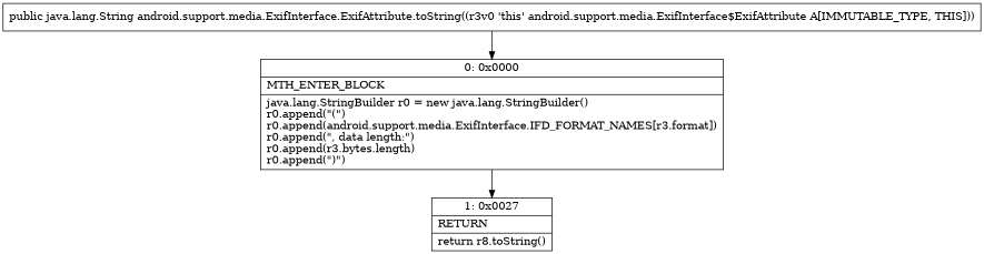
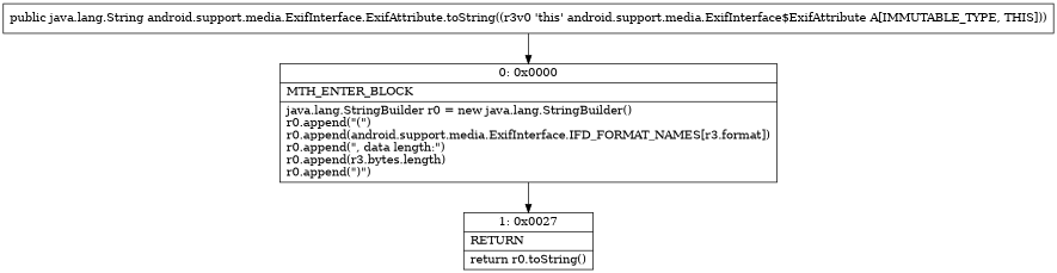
  digraph {
    node [shape=record]
    n1 [label="{0\:\ 0x0000|MTH_ENTER_BLOCK\l|java.lang.StringBuilder r0 = new java.lang.StringBuilder()\lr0.append(\"(\")\lr0.append(android.support.media.ExifInterface.IFD_FORMAT_NAMES[r3.format])\lr0.append(\", data length:\")\lr0.append(r3.bytes.length)\lr0.append(\")\")\l}"]
-   n2 [label="{1\:\ 0x0027|RETURN\l|return r8.toString()\l}"]
+   n2 [label="{1\:\ 0x0027|RETURN\l|return r0.toString()\l}"]
    n3 [label="{public java.lang.String android.support.media.ExifInterface.ExifAttribute.toString((r3v0 'this' android.support.media.ExifInterface$ExifAttribute A[IMMUTABLE_TYPE, THIS])) }"]
    n1 -> n2
    n3 -> n1
  }
